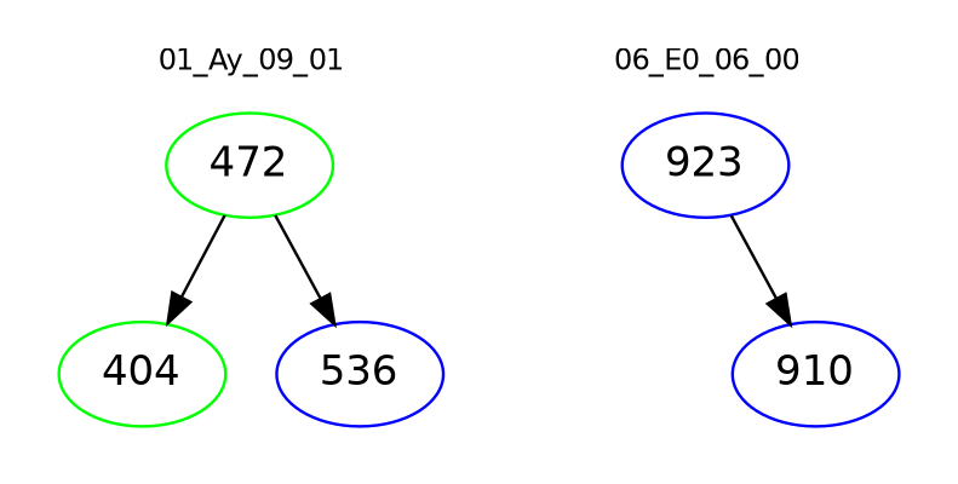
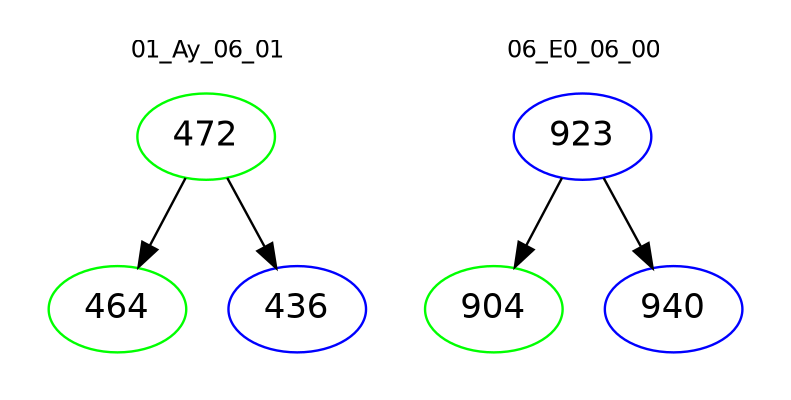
  digraph {
    fontname="DejaVu Sans"
    node [color=green fontname="DejaVu Sans"]
    edge [color=black fontname="DejaVu Sans"]
    n1 [label=472]
-   n2 [label=404]
-   n3 [color=blue label=536]
+   n2 [label=464]
+   n3 [color=blue label=436]
    n4 [color=blue label=923]
-   n6 [color=blue label=910]
+   n5 [label=904]
+   n6 [color=blue label=940]
    subgraph cluster_1 {
      color=white
      fontsize=10
-     label="01_Ay_09_01"
+     label="01_Ay_06_01"
      n1
      n2
      n3
    }
    subgraph cluster_2 {
      color=white
      fontsize=10
      label="06_E0_06_00"
      n4
+     n5
      n6
    }
    n1 -> n2
    n1 -> n3
+   n4 -> n5
    n4 -> n6
  }
